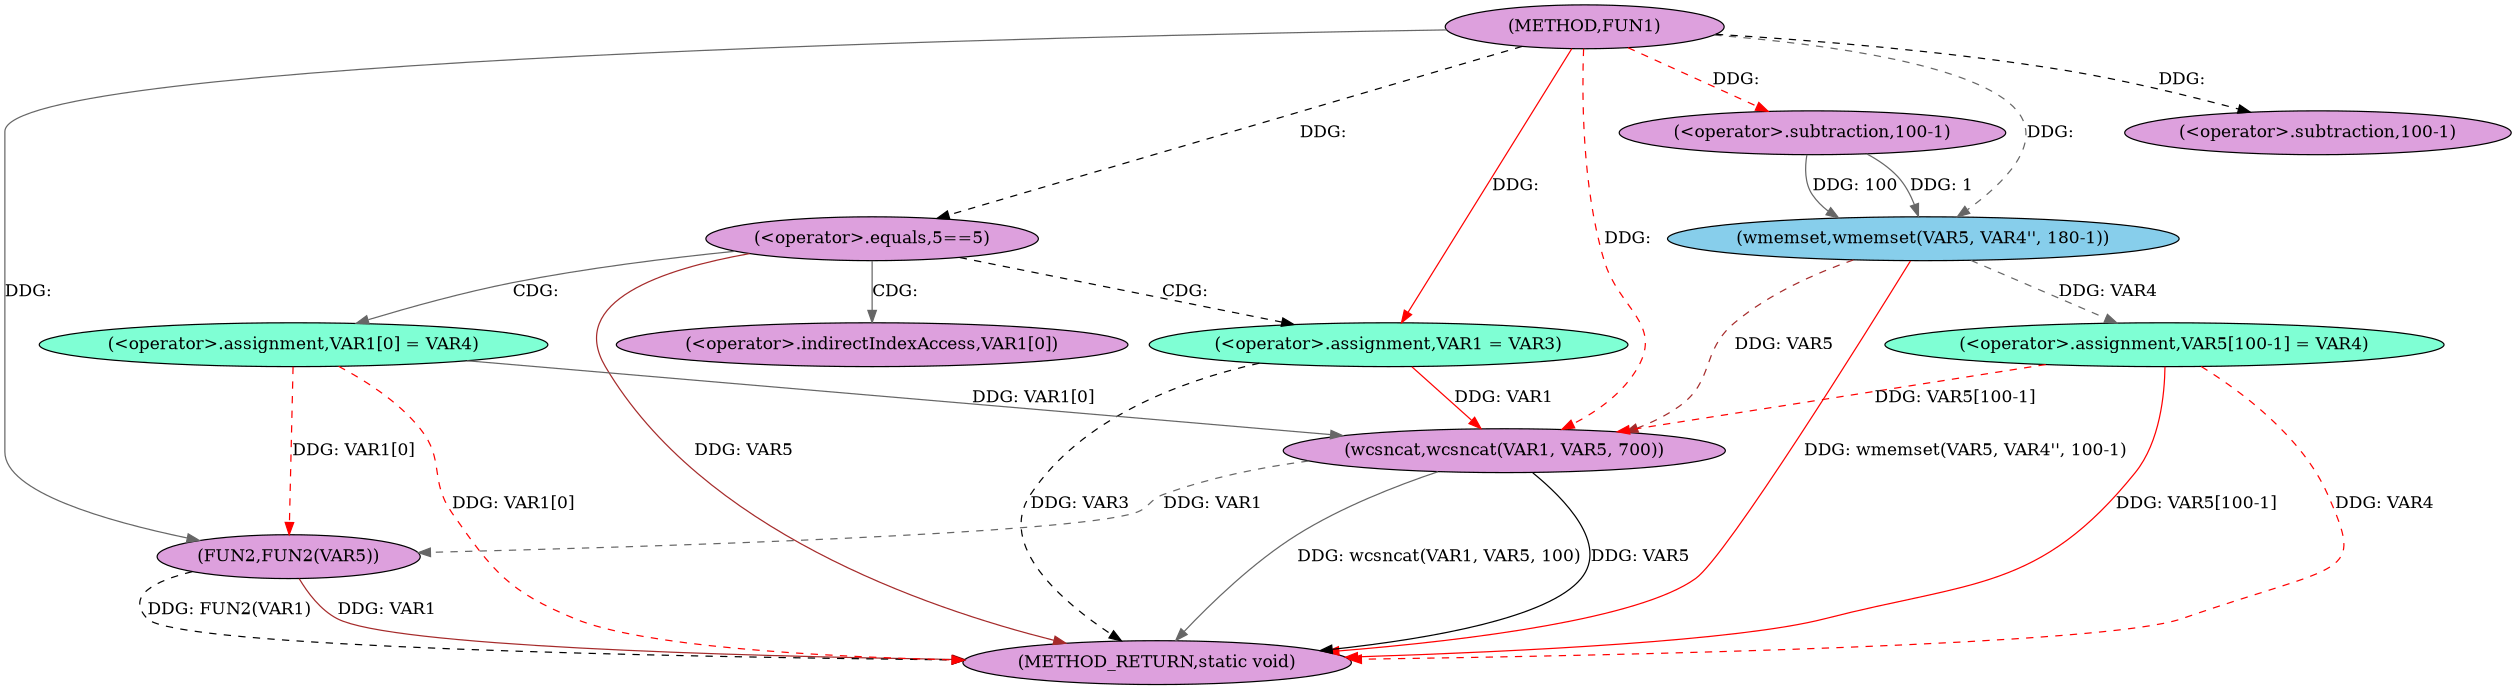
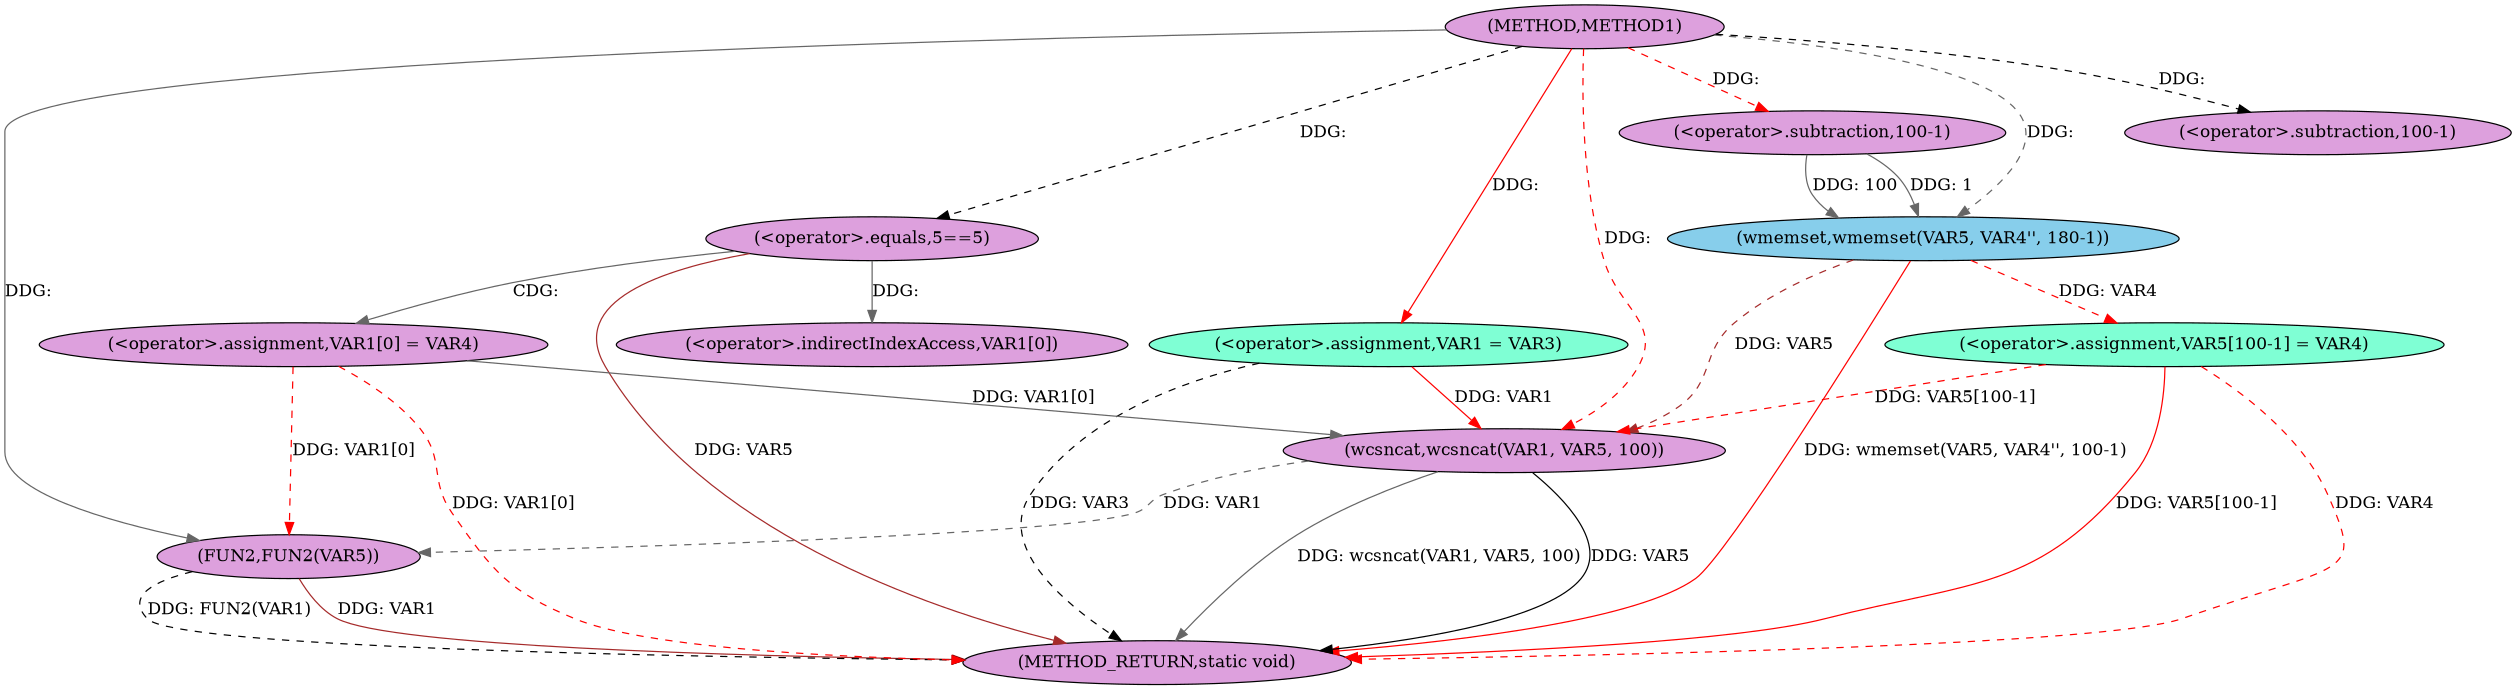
  digraph {
    node [fillcolor=plum style=filled]
    edge [color=red style=dashed]
-   n1 [label="(METHOD,FUN1)"]
+   n1 [label="(METHOD,METHOD1)"]
    n2 [label="(<operator>.equals,5==5)"]
    n3 [fillcolor=aquamarine label="(<operator>.assignment,VAR1 = VAR3)"]
    n4 [fillcolor=skyblue label="(wmemset,wmemset(VAR5, VAR4'', 180-1))"]
    n5 [label="(<operator>.subtraction,100-1)"]
    n6 [label="(<operator>.subtraction,100-1)"]
-   n7 [label="(wcsncat,wcsncat(VAR1, VAR5, 700))"]
+   n7 [label="(wcsncat,wcsncat(VAR1, VAR5, 100))"]
    n8 [label="(FUN2,FUN2(VAR5))"]
-   n9 [fillcolor=aquamarine label="(<operator>.assignment,VAR1[0] = VAR4)"]
+   n9 [label="(<operator>.assignment,VAR1[0] = VAR4)"]
    n10 [label="(METHOD_RETURN,static void)"]
    n11 [label="(<operator>.indirectIndexAccess,VAR1[0])"]
    n12 [fillcolor=aquamarine label="(<operator>.assignment,VAR5[100-1] = VAR4)"]
    n1 -> n2 [color=black label="DDG: "]
    n1 -> n3 [label="DDG: " style=solid]
    n1 -> n4 [color=gray40 label="DDG: "]
    n1 -> n5 [label="DDG: "]
    n1 -> n6 [color=black label="DDG: "]
    n1 -> n7 [label="DDG: "]
    n1 -> n8 [color=gray40 label="DDG: " style=solid]
-   n2 -> n3 [color=black label="CDG: "]
    n2 -> n9 [color=gray40 label="CDG: " style=solid]
    n2 -> n10 [color=brown label="DDG: VAR5" style=solid]
-   n2 -> n11 [color=gray40 label="CDG: " style=solid]
+   n2 -> n11 [color=gray40 label="DDG: " style=solid]
    n3 -> n7 [label="DDG: VAR1" style=solid]
    n3 -> n10 [color=black label="DDG: VAR3"]
    n4 -> n7 [color=brown label="DDG: VAR5"]
    n4 -> n10 [label="DDG: wmemset(VAR5, VAR4'', 100-1)" style=solid]
-   n4 -> n12 [color=gray40 label="DDG: VAR4"]
+   n4 -> n12 [label="DDG: VAR4"]
    n5 -> n4 [color=gray40 label="DDG: 100" style=solid]
    n5 -> n4 [color=gray40 label="DDG: 1" style=solid]
    n7 -> n8 [color=gray40 label="DDG: VAR1"]
    n7 -> n10 [color=gray40 label="DDG: wcsncat(VAR1, VAR5, 100)" style=solid]
    n7 -> n10 [color=black label="DDG: VAR5" style=solid]
    n8 -> n10 [color=brown label="DDG: VAR1" style=solid]
    n8 -> n10 [color=black label="DDG: FUN2(VAR1)"]
    n9 -> n7 [color=gray40 label="DDG: VAR1[0]" style=solid]
    n9 -> n8 [label="DDG: VAR1[0]"]
    n9 -> n10 [label="DDG: VAR1[0]"]
    n12 -> n7 [label="DDG: VAR5[100-1]"]
    n12 -> n10 [label="DDG: VAR4"]
    n12 -> n10 [label="DDG: VAR5[100-1]" style=solid]
  }
